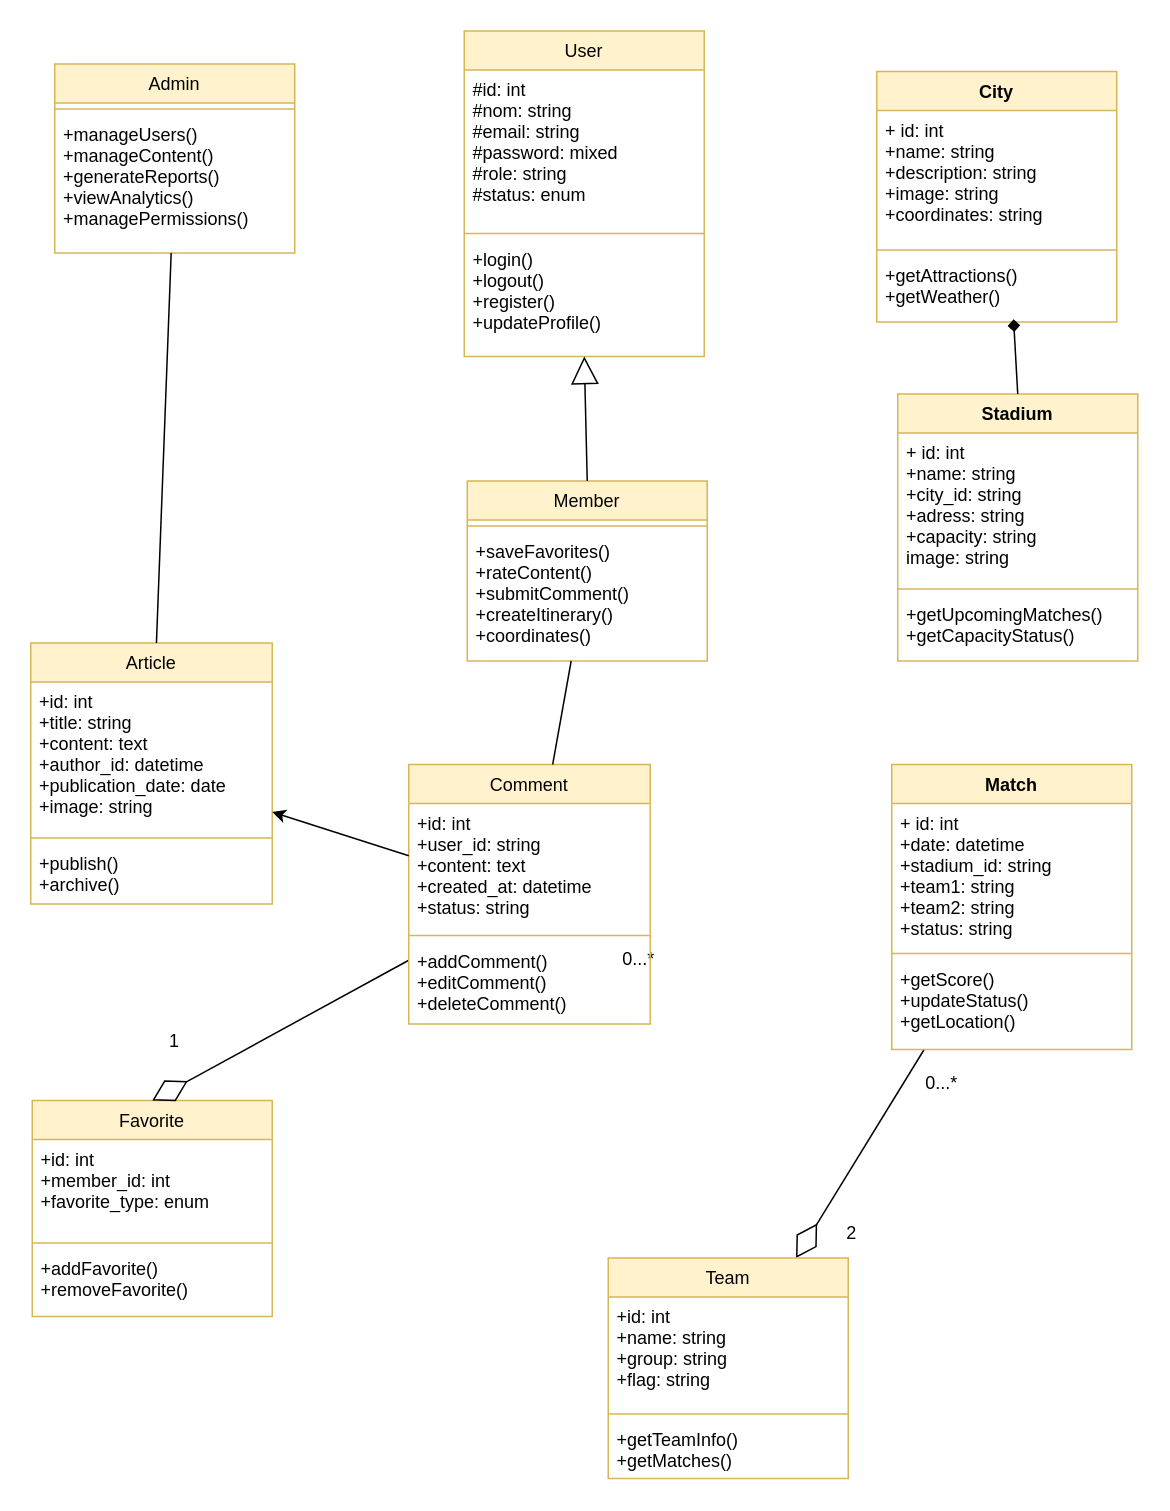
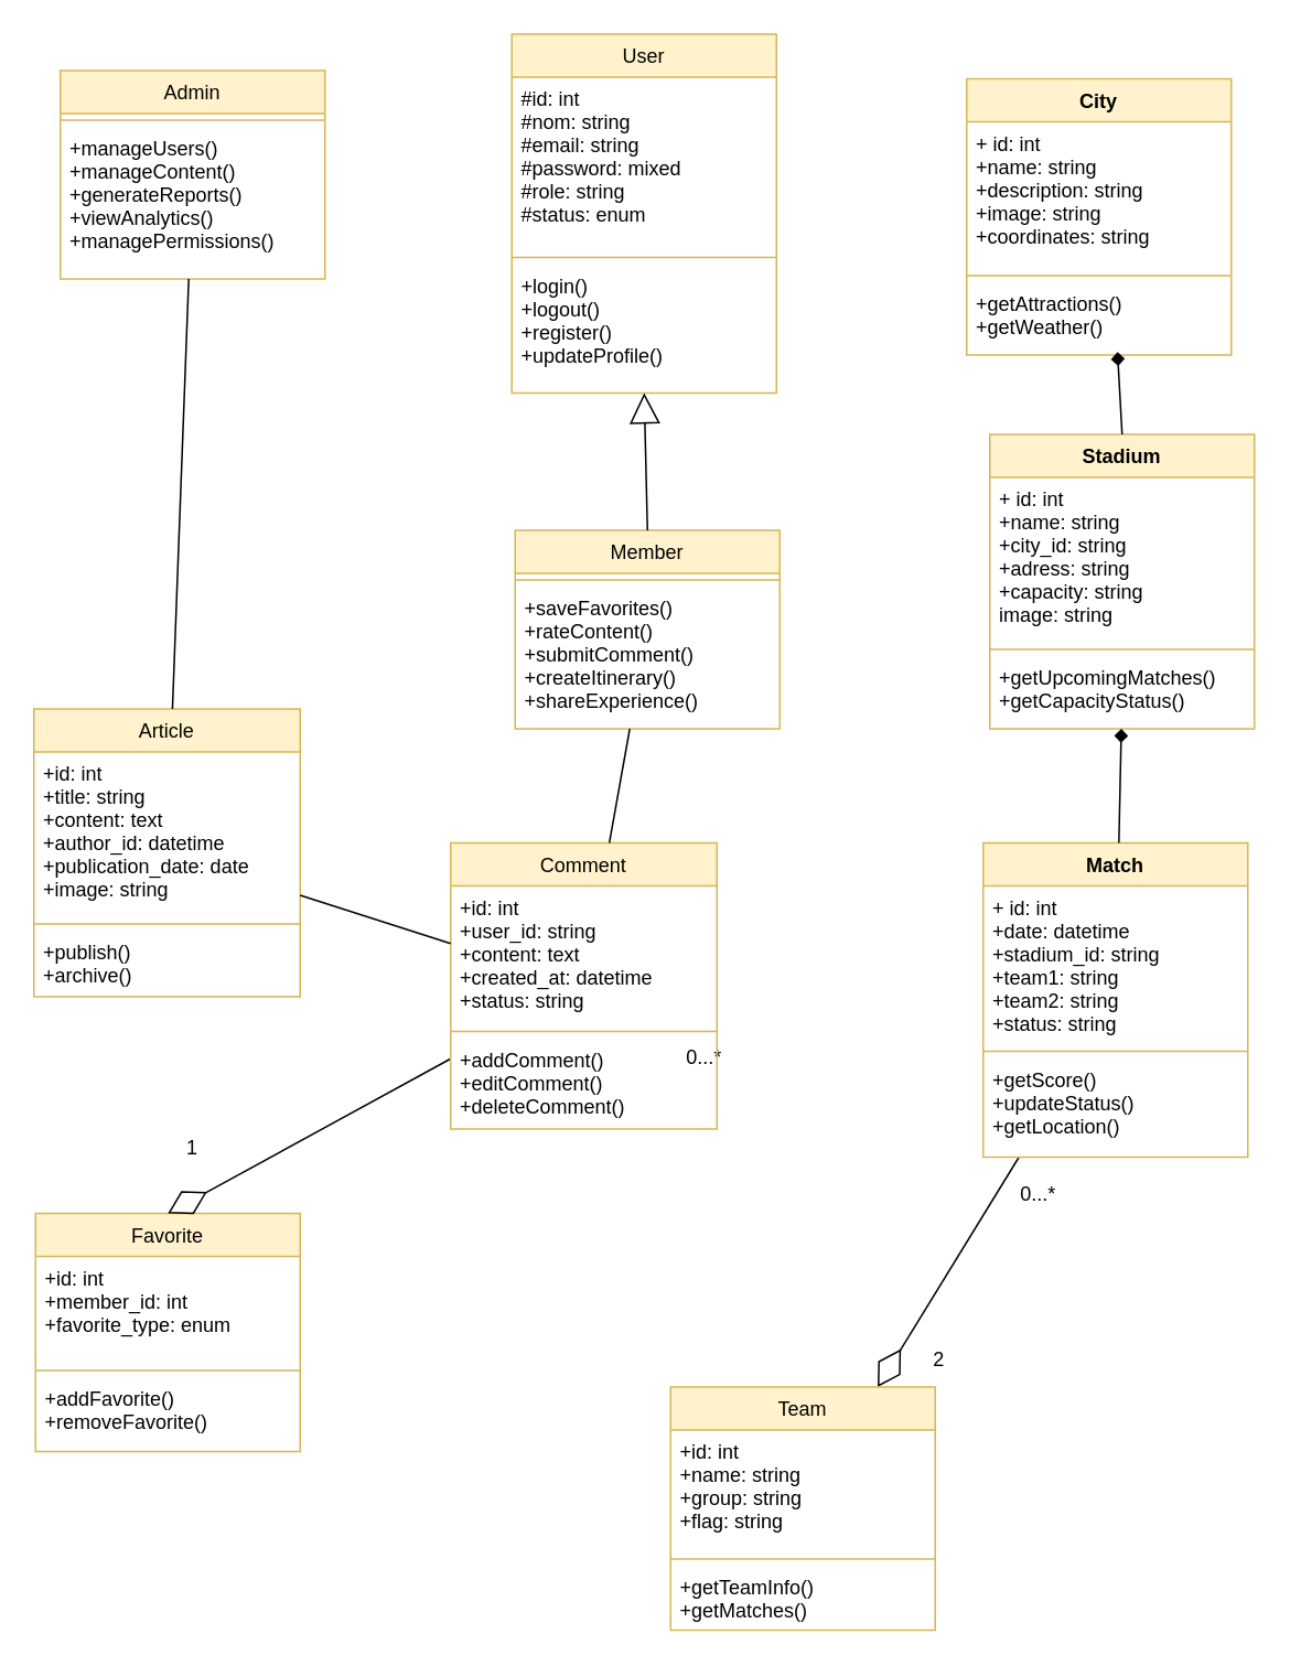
  <mxCell id="0" />
  <mxCell id="1" parent="0" />
  <mxCell id="2" value="User" style="swimlane;fontStyle=0;align=center;verticalAlign=top;childLayout=stackLayout;horizontal=1;startSize=26;horizontalStack=0;resizeParent=1;resizeParentMax=0;resizeLast=0;collapsible=1;marginBottom=0;fillColor=#fff2cc;strokeColor=#d6b656;" parent="1" vertex="1"><mxGeometry x="309" y="20" width="160" height="217" as="geometry"><mxRectangle x="281" y="44" width="75" height="26" as="alternateBounds" /></mxGeometry></mxCell>
  <mxCell id="3" value="#id: int&#10;#nom: string&#10;#email: string&#10;#password: mixed&#10;#role: string&#10;#status: enum" style="text;strokeColor=none;fillColor=none;align=left;verticalAlign=top;spacingLeft=4;spacingRight=4;overflow=hidden;rotatable=0;points=[[0,0.5],[1,0.5]];portConstraint=eastwest;" parent="2" vertex="1"><mxGeometry y="26" width="160" height="105" as="geometry" /></mxCell>
  <mxCell id="4" value="" style="line;strokeWidth=1;fillColor=none;align=left;verticalAlign=middle;spacingTop=-1;spacingLeft=3;spacingRight=3;rotatable=0;labelPosition=right;points=[];portConstraint=eastwest;strokeColor=inherit;" parent="2" vertex="1"><mxGeometry y="131" width="160" height="8" as="geometry" /></mxCell>
  <mxCell id="5" value="+login()&#10;+logout()&#10;+register()&#10;+updateProfile()" style="text;strokeColor=none;fillColor=none;align=left;verticalAlign=top;spacingLeft=4;spacingRight=4;overflow=hidden;rotatable=0;points=[[0,0.5],[1,0.5]];portConstraint=eastwest;" parent="2" vertex="1"><mxGeometry y="139" width="160" height="78" as="geometry" /></mxCell>
  <mxCell id="6" value="Admin" style="swimlane;fontStyle=0;align=center;verticalAlign=top;childLayout=stackLayout;horizontal=1;startSize=26;horizontalStack=0;resizeParent=1;resizeParentMax=0;resizeLast=0;collapsible=1;marginBottom=0;fillColor=#fff2cc;strokeColor=#d6b656;" parent="1" vertex="1"><mxGeometry x="36" y="42" width="160" height="126" as="geometry"><mxRectangle x="95" y="109" width="69" height="26" as="alternateBounds" /></mxGeometry></mxCell>
  <mxCell id="7" value="" style="line;strokeWidth=1;fillColor=none;align=left;verticalAlign=middle;spacingTop=-1;spacingLeft=3;spacingRight=3;rotatable=0;labelPosition=right;points=[];portConstraint=eastwest;strokeColor=inherit;" parent="6" vertex="1"><mxGeometry y="26" width="160" height="8" as="geometry" /></mxCell>
  <mxCell id="8" value="+manageUsers()&#10;+manageContent()&#10;+generateReports()&#10;+viewAnalytics()&#10;+managePermissions()" style="text;strokeColor=none;fillColor=none;align=left;verticalAlign=top;spacingLeft=4;spacingRight=4;overflow=hidden;rotatable=0;points=[[0,0.5],[1,0.5]];portConstraint=eastwest;" parent="6" vertex="1"><mxGeometry y="34" width="160" height="92" as="geometry" /></mxCell>
  <mxCell id="9" value="Member" style="swimlane;fontStyle=0;align=center;verticalAlign=top;childLayout=stackLayout;horizontal=1;startSize=26;horizontalStack=0;resizeParent=1;resizeParentMax=0;resizeLast=0;collapsible=1;marginBottom=0;fillColor=#fff2cc;strokeColor=#d6b656;" parent="1" vertex="1"><mxGeometry x="311" y="320" width="160" height="120" as="geometry"><mxRectangle x="370" y="326" width="75" height="26" as="alternateBounds" /></mxGeometry></mxCell>
  <mxCell id="10" value="" style="line;strokeWidth=1;fillColor=none;align=left;verticalAlign=middle;spacingTop=-1;spacingLeft=3;spacingRight=3;rotatable=0;labelPosition=right;points=[];portConstraint=eastwest;strokeColor=inherit;" parent="9" vertex="1"><mxGeometry y="26" width="160" height="8" as="geometry" /></mxCell>
- <mxCell id="11" value="+saveFavorites()&#10;+rateContent()&#10;+submitComment()&#10;+createItinerary()&#10;+coordinates()" style="text;strokeColor=none;fillColor=none;align=left;verticalAlign=top;spacingLeft=4;spacingRight=4;overflow=hidden;rotatable=0;points=[[0,0.5],[1,0.5]];portConstraint=eastwest;" parent="9" vertex="1"><mxGeometry y="34" width="160" height="86" as="geometry" /></mxCell>
+ <mxCell id="11" value="+saveFavorites()&#10;+rateContent()&#10;+submitComment()&#10;+createItinerary()&#10;+shareExperience()" style="text;strokeColor=none;fillColor=none;align=left;verticalAlign=top;spacingLeft=4;spacingRight=4;overflow=hidden;rotatable=0;points=[[0,0.5],[1,0.5]];portConstraint=eastwest;" parent="9" vertex="1"><mxGeometry y="34" width="160" height="86" as="geometry" /></mxCell>
  <mxCell id="12" value="City" style="swimlane;fontStyle=1;align=center;verticalAlign=top;childLayout=stackLayout;horizontal=1;startSize=26;horizontalStack=0;resizeParent=1;resizeParentMax=0;resizeLast=0;collapsible=1;marginBottom=0;fillColor=#fff2cc;strokeColor=#d6b656;" parent="1" vertex="1"><mxGeometry x="584" y="47" width="160" height="167" as="geometry"><mxRectangle x="576" y="142" width="80" height="26" as="alternateBounds" /></mxGeometry></mxCell>
  <mxCell id="13" value="+ id: int&#10;+name: string&#10;+description: string&#10;+image: string&#10;+coordinates: string" style="text;strokeColor=none;fillColor=none;align=left;verticalAlign=top;spacingLeft=4;spacingRight=4;overflow=hidden;rotatable=0;points=[[0,0.5],[1,0.5]];portConstraint=eastwest;" parent="12" vertex="1"><mxGeometry y="26" width="160" height="89" as="geometry" /></mxCell>
  <mxCell id="14" value="" style="line;strokeWidth=1;fillColor=none;align=left;verticalAlign=middle;spacingTop=-1;spacingLeft=3;spacingRight=3;rotatable=0;labelPosition=right;points=[];portConstraint=eastwest;strokeColor=inherit;" parent="12" vertex="1"><mxGeometry y="115" width="160" height="8" as="geometry" /></mxCell>
  <mxCell id="15" value="+getAttractions()&#10;+getWeather()" style="text;strokeColor=none;fillColor=none;align=left;verticalAlign=top;spacingLeft=4;spacingRight=4;overflow=hidden;rotatable=0;points=[[0,0.5],[1,0.5]];portConstraint=eastwest;" parent="12" vertex="1"><mxGeometry y="123" width="160" height="44" as="geometry" /></mxCell>
  <mxCell id="16" value="Favorite" style="swimlane;fontStyle=0;align=center;verticalAlign=top;childLayout=stackLayout;horizontal=1;startSize=26;horizontalStack=0;resizeParent=1;resizeParentMax=0;resizeLast=0;collapsible=1;marginBottom=0;fillColor=#fff2cc;strokeColor=#d6b656;" parent="1" vertex="1"><mxGeometry x="21" y="733" width="160" height="144" as="geometry"><mxRectangle x="173" y="468" width="75" height="26" as="alternateBounds" /></mxGeometry></mxCell>
  <mxCell id="17" value="+id: int&#10;+member_id: int&#10;+favorite_type: enum" style="text;strokeColor=none;fillColor=none;align=left;verticalAlign=top;spacingLeft=4;spacingRight=4;overflow=hidden;rotatable=0;points=[[0,0.5],[1,0.5]];portConstraint=eastwest;" parent="16" vertex="1"><mxGeometry y="26" width="160" height="65" as="geometry" /></mxCell>
  <mxCell id="18" value="" style="line;strokeWidth=1;fillColor=none;align=left;verticalAlign=middle;spacingTop=-1;spacingLeft=3;spacingRight=3;rotatable=0;labelPosition=right;points=[];portConstraint=eastwest;strokeColor=inherit;" parent="16" vertex="1"><mxGeometry y="91" width="160" height="8" as="geometry" /></mxCell>
  <mxCell id="19" value="+addFavorite()&#10;+removeFavorite()" style="text;strokeColor=none;fillColor=none;align=left;verticalAlign=top;spacingLeft=4;spacingRight=4;overflow=hidden;rotatable=0;points=[[0,0.5],[1,0.5]];portConstraint=eastwest;" parent="16" vertex="1"><mxGeometry y="99" width="160" height="45" as="geometry" /></mxCell>
  <mxCell id="20" value="" style="endArrow=block;endSize=16;endFill=0;html=1;entryX=0.5;entryY=1;entryDx=0;entryDy=0;exitX=0.5;exitY=0;exitDx=0;exitDy=0;" parent="1" source="9" target="2" edge="1"><mxGeometry width="160" relative="1" as="geometry"><mxPoint x="113" y="75" as="sourcePoint" /><mxPoint x="273" y="75" as="targetPoint" /></mxGeometry></mxCell>
  <mxCell id="21" value="" style="endArrow=diamondThin;endFill=0;endSize=24;html=1;entryX=0.5;entryY=0;entryDx=0;entryDy=0;" parent="1" source="38" target="16" edge="1"><mxGeometry width="160" relative="1" as="geometry"><mxPoint x="277" y="606" as="sourcePoint" /><mxPoint x="364" y="390" as="targetPoint" /></mxGeometry></mxCell>
  <mxCell id="22" value="" style="endArrow=diamondThin;endFill=0;endSize=24;html=1;" parent="1" source="30" target="34" edge="1"><mxGeometry width="160" relative="1" as="geometry"><mxPoint x="437" y="606" as="sourcePoint" /><mxPoint x="326" y="413" as="targetPoint" /></mxGeometry></mxCell>
  <mxCell id="23" value="1" style="text;html=1;strokeColor=none;fillColor=none;align=center;verticalAlign=middle;whiteSpace=wrap;rounded=0;" parent="1" vertex="1"><mxGeometry x="86" y="679" width="60" height="30" as="geometry" /></mxCell>
  <mxCell id="24" value="0...*" style="text;html=1;align=center;verticalAlign=middle;resizable=0;points=[];autosize=1;strokeColor=none;fillColor=none;" parent="1" vertex="1"><mxGeometry x="405" y="626" width="39" height="26" as="geometry" /></mxCell>
  <mxCell id="25" value="2" style="text;html=1;align=center;verticalAlign=middle;resizable=0;points=[];autosize=1;strokeColor=none;fillColor=none;" parent="1" vertex="1"><mxGeometry x="554" y="809" width="25" height="26" as="geometry" /></mxCell>
  <mxCell id="26" value="Stadium" style="swimlane;fontStyle=1;align=center;verticalAlign=top;childLayout=stackLayout;horizontal=1;startSize=26;horizontalStack=0;resizeParent=1;resizeParentMax=0;resizeLast=0;collapsible=1;marginBottom=0;fillColor=#fff2cc;strokeColor=#d6b656;" parent="1" vertex="1"><mxGeometry x="598" y="262" width="160" height="178" as="geometry"><mxRectangle x="576" y="142" width="80" height="26" as="alternateBounds" /></mxGeometry></mxCell>
  <mxCell id="27" value="+ id: int&#10;+name: string&#10;+city_id: string&#10;+adress: string&#10;+capacity: string&#10;image: string" style="text;strokeColor=none;fillColor=none;align=left;verticalAlign=top;spacingLeft=4;spacingRight=4;overflow=hidden;rotatable=0;points=[[0,0.5],[1,0.5]];portConstraint=eastwest;" parent="26" vertex="1"><mxGeometry y="26" width="160" height="100" as="geometry" /></mxCell>
  <mxCell id="28" value="" style="line;strokeWidth=1;fillColor=none;align=left;verticalAlign=middle;spacingTop=-1;spacingLeft=3;spacingRight=3;rotatable=0;labelPosition=right;points=[];portConstraint=eastwest;strokeColor=inherit;" parent="26" vertex="1"><mxGeometry y="126" width="160" height="8" as="geometry" /></mxCell>
  <mxCell id="29" value="+getUpcomingMatches()&#10;+getCapacityStatus()" style="text;strokeColor=none;fillColor=none;align=left;verticalAlign=top;spacingLeft=4;spacingRight=4;overflow=hidden;rotatable=0;points=[[0,0.5],[1,0.5]];portConstraint=eastwest;" parent="26" vertex="1"><mxGeometry y="134" width="160" height="44" as="geometry" /></mxCell>
  <mxCell id="30" value="Match" style="swimlane;fontStyle=1;align=center;verticalAlign=top;childLayout=stackLayout;horizontal=1;startSize=26;horizontalStack=0;resizeParent=1;resizeParentMax=0;resizeLast=0;collapsible=1;marginBottom=0;fillColor=#fff2cc;strokeColor=#d6b656;" parent="1" vertex="1"><mxGeometry x="594" y="509" width="160" height="190" as="geometry"><mxRectangle x="576" y="142" width="80" height="26" as="alternateBounds" /></mxGeometry></mxCell>
  <mxCell id="31" value="+ id: int&#10;+date: datetime&#10;+stadium_id: string&#10;+team1: string&#10;+team2: string&#10;+status: string" style="text;strokeColor=none;fillColor=none;align=left;verticalAlign=top;spacingLeft=4;spacingRight=4;overflow=hidden;rotatable=0;points=[[0,0.5],[1,0.5]];portConstraint=eastwest;" parent="30" vertex="1"><mxGeometry y="26" width="160" height="96" as="geometry" /></mxCell>
  <mxCell id="32" value="" style="line;strokeWidth=1;fillColor=none;align=left;verticalAlign=middle;spacingTop=-1;spacingLeft=3;spacingRight=3;rotatable=0;labelPosition=right;points=[];portConstraint=eastwest;strokeColor=inherit;" parent="30" vertex="1"><mxGeometry y="122" width="160" height="8" as="geometry" /></mxCell>
  <mxCell id="33" value="+getScore()&#10;+updateStatus()&#10;+getLocation()" style="text;strokeColor=none;fillColor=none;align=left;verticalAlign=top;spacingLeft=4;spacingRight=4;overflow=hidden;rotatable=0;points=[[0,0.5],[1,0.5]];portConstraint=eastwest;" parent="30" vertex="1"><mxGeometry y="130" width="160" height="60" as="geometry" /></mxCell>
  <mxCell id="34" value="Team" style="swimlane;fontStyle=0;align=center;verticalAlign=top;childLayout=stackLayout;horizontal=1;startSize=26;horizontalStack=0;resizeParent=1;resizeParentMax=0;resizeLast=0;collapsible=1;marginBottom=0;fillColor=#fff2cc;strokeColor=#d6b656;" parent="1" vertex="1"><mxGeometry x="405" y="838" width="160" height="147" as="geometry"><mxRectangle x="491" y="622" width="75" height="26" as="alternateBounds" /></mxGeometry></mxCell>
  <mxCell id="35" value="+id: int&#10;+name: string&#10;+group: string&#10;+flag: string" style="text;strokeColor=none;fillColor=none;align=left;verticalAlign=top;spacingLeft=4;spacingRight=4;overflow=hidden;rotatable=0;points=[[0,0.5],[1,0.5]];portConstraint=eastwest;" parent="34" vertex="1"><mxGeometry y="26" width="160" height="74" as="geometry" /></mxCell>
  <mxCell id="36" value="" style="line;strokeWidth=1;fillColor=none;align=left;verticalAlign=middle;spacingTop=-1;spacingLeft=3;spacingRight=3;rotatable=0;labelPosition=right;points=[];portConstraint=eastwest;strokeColor=inherit;" parent="34" vertex="1"><mxGeometry y="100" width="160" height="8" as="geometry" /></mxCell>
  <mxCell id="37" value="+getTeamInfo()&#10;+getMatches()&#10;" style="text;strokeColor=none;fillColor=none;align=left;verticalAlign=top;spacingLeft=4;spacingRight=4;overflow=hidden;rotatable=0;points=[[0,0.5],[1,0.5]];portConstraint=eastwest;" parent="34" vertex="1"><mxGeometry y="108" width="160" height="39" as="geometry" /></mxCell>
  <mxCell id="38" value="Comment" style="swimlane;fontStyle=0;align=center;verticalAlign=top;childLayout=stackLayout;horizontal=1;startSize=26;horizontalStack=0;resizeParent=1;resizeParentMax=0;resizeLast=0;collapsible=1;marginBottom=0;fillColor=#fff2cc;strokeColor=#d6b656;" parent="1" vertex="1"><mxGeometry x="272" y="509" width="161" height="173" as="geometry"><mxRectangle x="491" y="622" width="75" height="26" as="alternateBounds" /></mxGeometry></mxCell>
  <mxCell id="39" value="+id: int&#10;+user_id: string&#10;+content: text&#10;+created_at: datetime&#10;+status: string" style="text;strokeColor=none;fillColor=none;align=left;verticalAlign=top;spacingLeft=4;spacingRight=4;overflow=hidden;rotatable=0;points=[[0,0.5],[1,0.5]];portConstraint=eastwest;" parent="38" vertex="1"><mxGeometry y="26" width="161" height="84" as="geometry" /></mxCell>
  <mxCell id="40" value="" style="line;strokeWidth=1;fillColor=none;align=left;verticalAlign=middle;spacingTop=-1;spacingLeft=3;spacingRight=3;rotatable=0;labelPosition=right;points=[];portConstraint=eastwest;strokeColor=inherit;" parent="38" vertex="1"><mxGeometry y="110" width="161" height="8" as="geometry" /></mxCell>
  <mxCell id="41" value="+addComment()&#10;+editComment()&#10;+deleteComment()" style="text;strokeColor=none;fillColor=none;align=left;verticalAlign=top;spacingLeft=4;spacingRight=4;overflow=hidden;rotatable=0;points=[[0,0.5],[1,0.5]];portConstraint=eastwest;" parent="38" vertex="1"><mxGeometry y="118" width="161" height="55" as="geometry" /></mxCell>
  <mxCell id="42" value="Article" style="swimlane;fontStyle=0;align=center;verticalAlign=top;childLayout=stackLayout;horizontal=1;startSize=26;horizontalStack=0;resizeParent=1;resizeParentMax=0;resizeLast=0;collapsible=1;marginBottom=0;fillColor=#fff2cc;strokeColor=#d6b656;" parent="1" vertex="1"><mxGeometry x="20" y="428" width="161" height="174" as="geometry"><mxRectangle x="491" y="622" width="75" height="26" as="alternateBounds" /></mxGeometry></mxCell>
  <mxCell id="43" value="+id: int&#10;+title: string&#10;+content: text&#10;+author_id: datetime&#10;+publication_date: date&#10;+image: string" style="text;strokeColor=none;fillColor=none;align=left;verticalAlign=top;spacingLeft=4;spacingRight=4;overflow=hidden;rotatable=0;points=[[0,0.5],[1,0.5]];portConstraint=eastwest;" parent="42" vertex="1"><mxGeometry y="26" width="161" height="100" as="geometry" /></mxCell>
  <mxCell id="44" value="" style="line;strokeWidth=1;fillColor=none;align=left;verticalAlign=middle;spacingTop=-1;spacingLeft=3;spacingRight=3;rotatable=0;labelPosition=right;points=[];portConstraint=eastwest;strokeColor=inherit;" parent="42" vertex="1"><mxGeometry y="126" width="161" height="8" as="geometry" /></mxCell>
  <mxCell id="45" value="+publish()&#10;+archive()" style="text;strokeColor=none;fillColor=none;align=left;verticalAlign=top;spacingLeft=4;spacingRight=4;overflow=hidden;rotatable=0;points=[[0,0.5],[1,0.5]];portConstraint=eastwest;" parent="42" vertex="1"><mxGeometry y="134" width="161" height="40" as="geometry" /></mxCell>
  <mxCell id="46" value="" style="endArrow=none;html=1;" parent="1" source="42" target="6" edge="1"><mxGeometry width="50" height="50" relative="1" as="geometry"><mxPoint x="63" y="433" as="sourcePoint" /><mxPoint x="196" y="218" as="targetPoint" /></mxGeometry></mxCell>
- <mxCell id="47" value="" style="endArrow=classic;html=1;" parent="1" source="38" target="42" edge="1"><mxGeometry width="50" height="50" relative="1" as="geometry"><mxPoint x="203.999" y="582" as="sourcePoint" /><mxPoint x="213.828" y="322" as="targetPoint" /></mxGeometry></mxCell>
+ <mxCell id="47" value="" style="endArrow=none;html=1;" parent="1" source="38" target="42" edge="1"><mxGeometry width="50" height="50" relative="1" as="geometry"><mxPoint x="203.999" y="582" as="sourcePoint" /><mxPoint x="213.828" y="322" as="targetPoint" /></mxGeometry></mxCell>
  <mxCell id="48" value="" style="endArrow=none;html=1;" parent="1" source="38" target="9" edge="1"><mxGeometry width="50" height="50" relative="1" as="geometry"><mxPoint x="447" y="497" as="sourcePoint" /><mxPoint x="580" y="282" as="targetPoint" /></mxGeometry></mxCell>
  <mxCell id="49" value="0...*" style="text;html=1;align=center;verticalAlign=middle;resizable=0;points=[];autosize=1;strokeColor=none;fillColor=none;" parent="1" vertex="1"><mxGeometry x="607" y="709" width="39" height="26" as="geometry" /></mxCell>
+ <mxCell id="50" value="" style="endArrow=none;html=1;startArrow=diamond;startFill=1;" parent="1" source="29" target="30" edge="1"><mxGeometry width="50" height="50" relative="1" as="geometry"><mxPoint x="678" y="330" as="sourcePoint" /><mxPoint x="788" y="516" as="targetPoint" /><Array as="points" /></mxGeometry></mxCell>
  <mxCell id="51" value="" style="endArrow=none;html=1;startArrow=diamond;startFill=1;entryX=0.5;entryY=0;entryDx=0;entryDy=0;exitX=0.57;exitY=0.959;exitDx=0;exitDy=0;exitPerimeter=0;" parent="1" source="15" target="26" edge="1"><mxGeometry width="50" height="50" relative="1" as="geometry"><mxPoint x="695" y="193" as="sourcePoint" /><mxPoint x="693" y="262" as="targetPoint" /><Array as="points" /></mxGeometry></mxCell>
